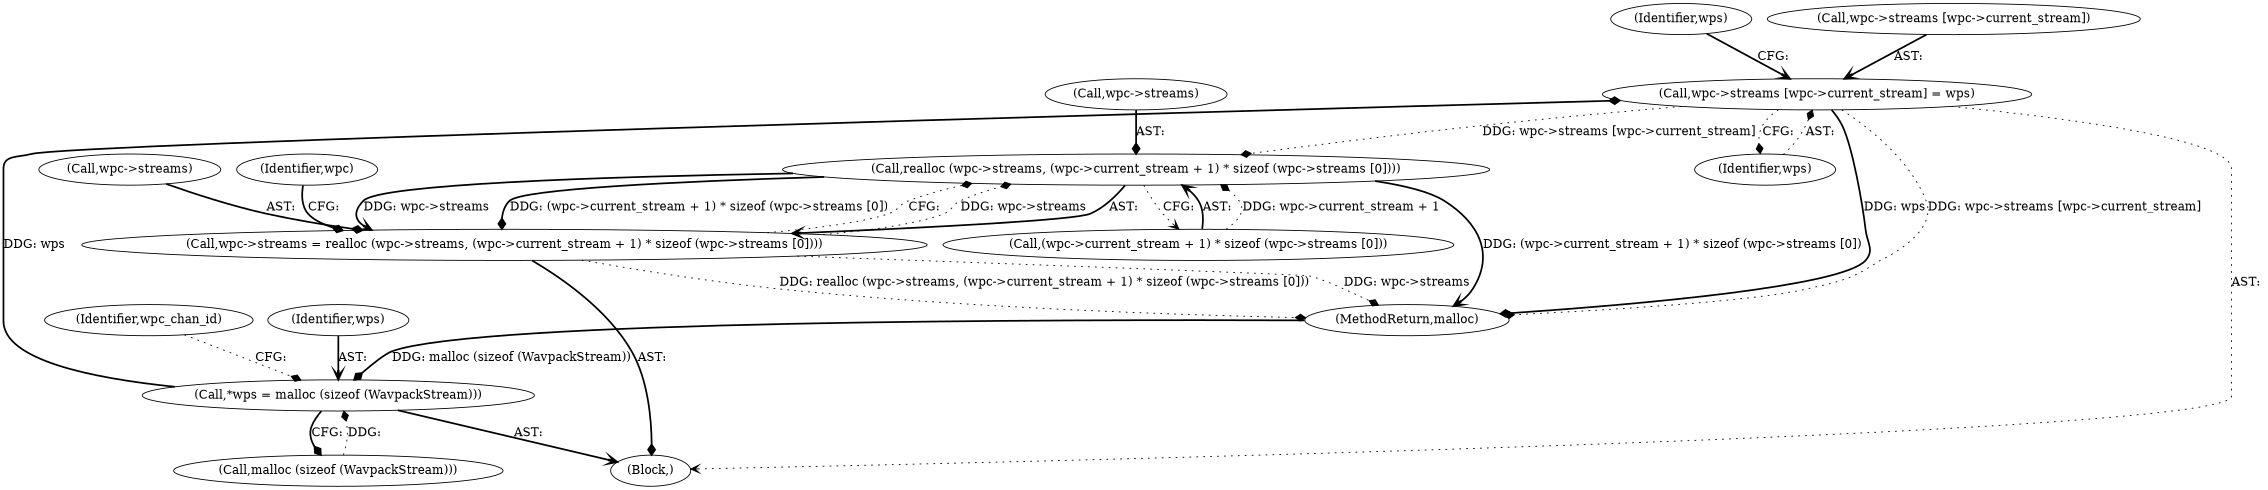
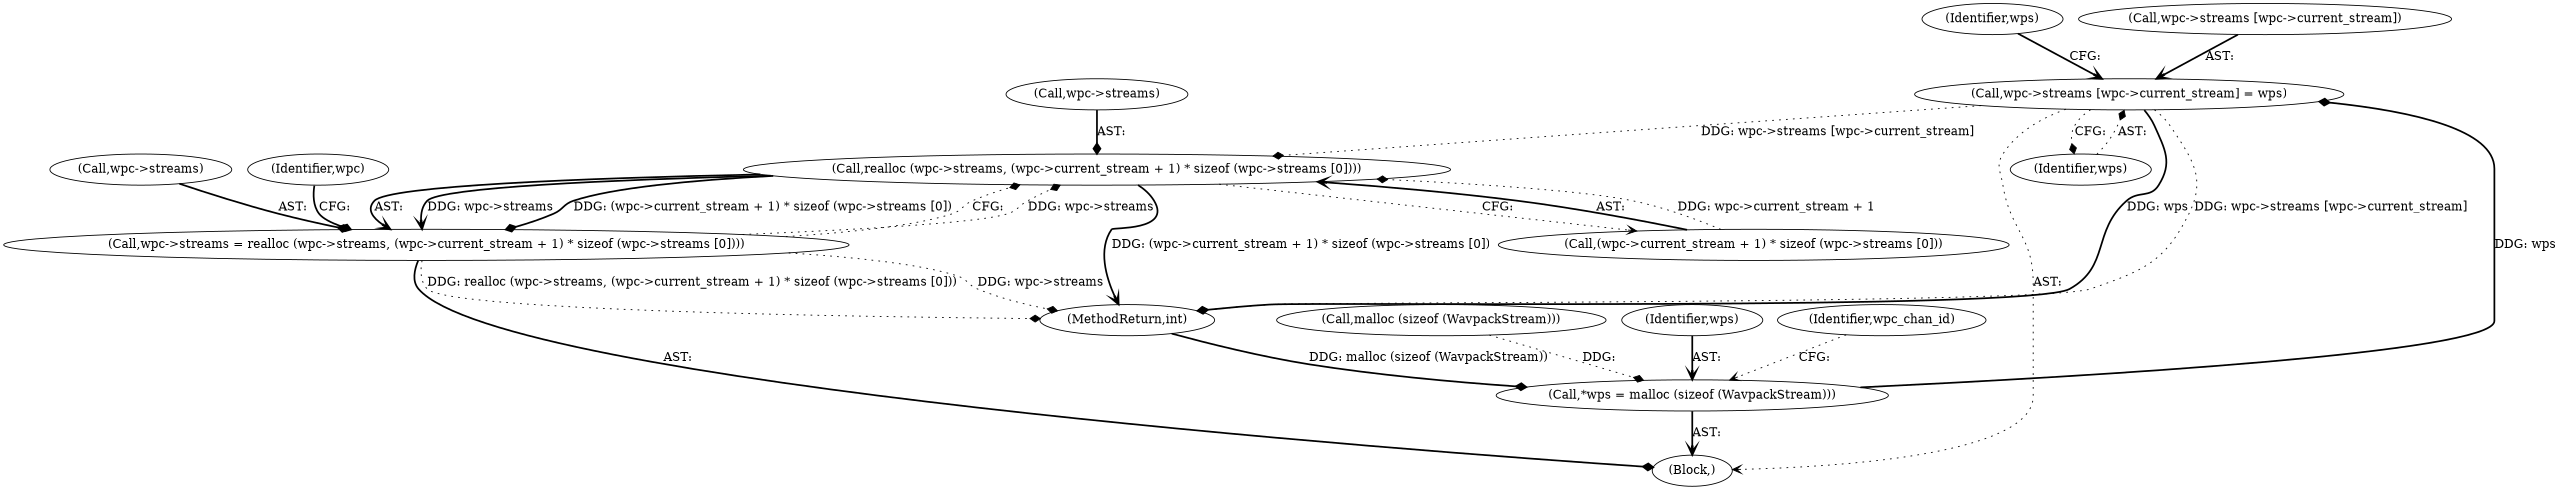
  digraph {
    edge [arrowhead=diamond style=bold]
    n1 [label="(Call,wpc->streams [wpc->current_stream] = wps)"]
    n2 [label="(Call,realloc (wpc->streams, (wpc->current_stream + 1) * sizeof (wpc->streams [0])))"]
    n3 [label="(Block,)"]
    n4 [label="(Identifier,wps)"]
-   n5 [label="(MethodReturn,malloc)"]
+   n5 [label="(MethodReturn,int)"]
    n6 [label="(Call,wpc->streams = realloc (wpc->streams, (wpc->current_stream + 1) * sizeof (wpc->streams [0])))"]
    n7 [label="(Call,(wpc->current_stream + 1) * sizeof (wpc->streams [0]))"]
    n8 [label="(Call,*wps = malloc (sizeof (WavpackStream)))"]
    n9 [label="(Call,malloc (sizeof (WavpackStream)))"]
    n10 [label="(Call,wpc->streams)"]
    n11 [label="(Call,wpc->streams)"]
    n12 [label="(Identifier,wps)"]
    n13 [label="(Identifier,wpc)"]
    n14 [label="(Identifier,wps)"]
    n15 [label="(Identifier,wpc_chan_id)"]
    n16 [label="(Call,wpc->streams [wpc->current_stream])"]
    n1 -> n2 [label="DDG: wpc->streams [wpc->current_stream]" style=dotted]
    n1 -> n3 [arrowhead=vee label="AST: " style=dotted]
    n1 -> n4 [label="CFG: " style=dotted]
    n1 -> n5 [label="DDG: wps"]
    n1 -> n5 [label="DDG: wpc->streams [wpc->current_stream]" style=dotted]
    n2 -> n5 [arrowhead=vee label="DDG: (wpc->current_stream + 1) * sizeof (wpc->streams [0])"]
    n2 -> n6 [arrowhead=vee label="AST: "]
    n2 -> n6 [arrowhead=vee label="DDG: wpc->streams"]
    n2 -> n6 [label="DDG: (wpc->current_stream + 1) * sizeof (wpc->streams [0])"]
    n2 -> n7 [arrowhead=vee label="CFG: " style=dotted]
    n4 -> n1 [label="AST: " style=dotted]
    n5 -> n8 [label="DDG: malloc (sizeof (WavpackStream))"]
    n6 -> n2 [label="CFG: " style=dotted]
    n6 -> n2 [label="DDG: wpc->streams" style=dotted]
    n6 -> n3 [label="AST: "]
    n6 -> n5 [label="DDG: realloc (wpc->streams, (wpc->current_stream + 1) * sizeof (wpc->streams [0]))" style=dotted]
    n6 -> n5 [label="DDG: wpc->streams" style=dotted]
    n7 -> n2 [arrowhead=vee label="AST: "]
    n7 -> n2 [label="DDG: wpc->current_stream + 1" style=dotted]
    n8 -> n1 [label="DDG: wps"]
    n8 -> n3 [arrowhead=vee label="AST: "]
-   n8 -> n9 [label="CFG: "]
    n9 -> n8 [label="DDG: " style=dotted]
    n10 -> n2 [label="AST: "]
    n11 -> n6 [label="AST: "]
    n12 -> n8 [arrowhead=vee label="AST: "]
    n13 -> n6 [label="CFG: "]
    n14 -> n1 [arrowhead=vee label="CFG: "]
-   n15 -> n8 [label="CFG: " style=dotted]
+   n15 -> n8 [arrowhead=vee label="CFG: " style=dotted]
    n16 -> n1 [arrowhead=vee label="AST: "]
  }
